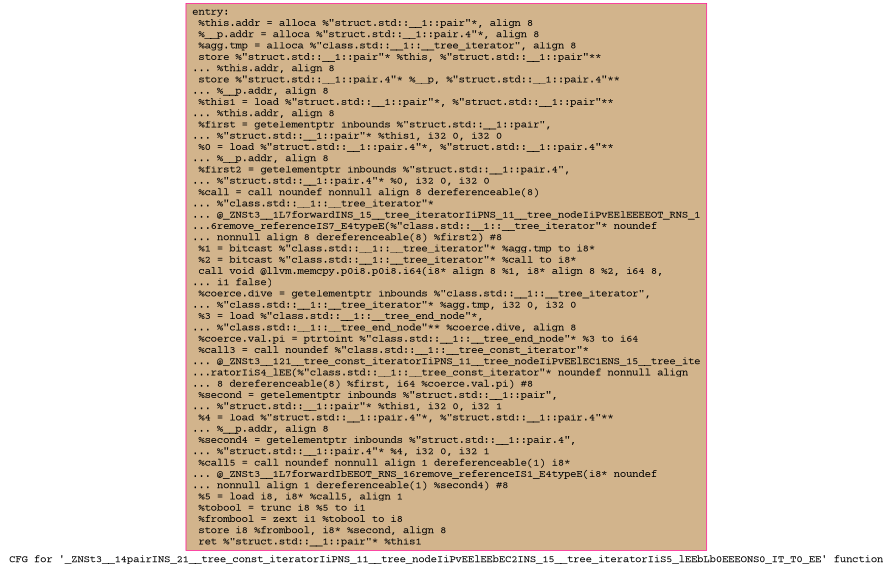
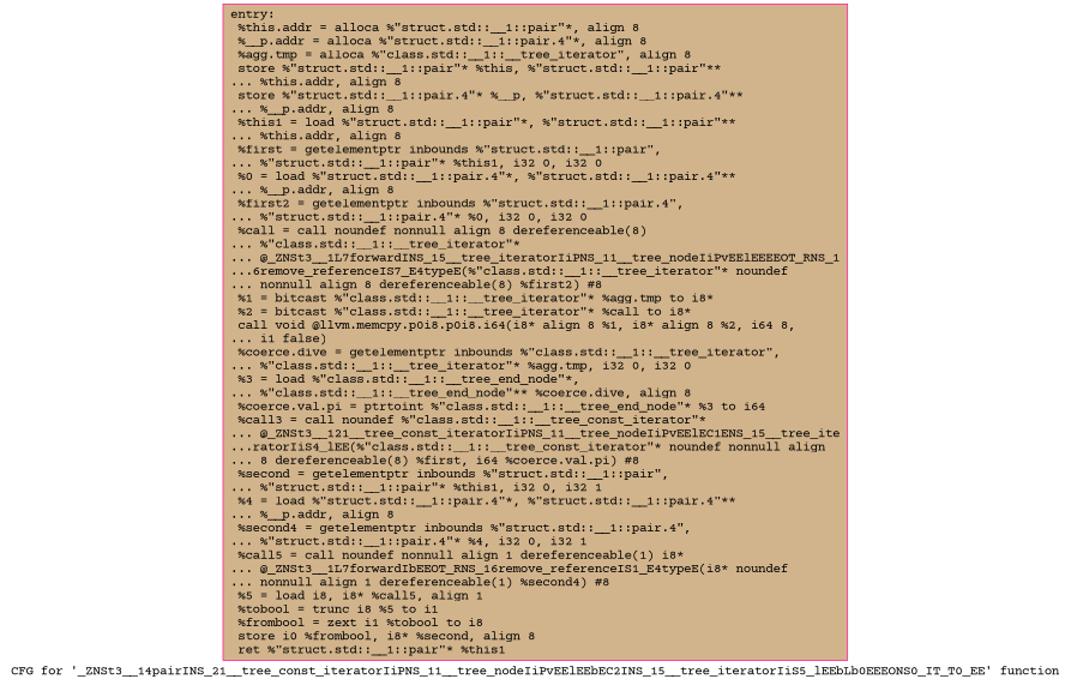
  digraph {
    label="CFG for '_ZNSt3__14pairINS_21__tree_const_iteratorIiPNS_11__tree_nodeIiPvEElEEbEC2INS_15__tree_iteratorIiS5_lEEbLb0EEEONS0_IT_T0_EE' function"
    fontname="Courier Prime"
-   n1 [color=deeppink fillcolor=tan label="{entry:\l  %this.addr = alloca %\"struct.std::__1::pair\"*, align 8\l  %__p.addr = alloca %\"struct.std::__1::pair.4\"*, align 8\l  %agg.tmp = alloca %\"class.std::__1::__tree_iterator\", align 8\l  store %\"struct.std::__1::pair\"* %this, %\"struct.std::__1::pair\"**\l... %this.addr, align 8\l  store %\"struct.std::__1::pair.4\"* %__p, %\"struct.std::__1::pair.4\"**\l... %__p.addr, align 8\l  %this1 = load %\"struct.std::__1::pair\"*, %\"struct.std::__1::pair\"**\l... %this.addr, align 8\l  %first = getelementptr inbounds %\"struct.std::__1::pair\",\l... %\"struct.std::__1::pair\"* %this1, i32 0, i32 0\l  %0 = load %\"struct.std::__1::pair.4\"*, %\"struct.std::__1::pair.4\"**\l... %__p.addr, align 8\l  %first2 = getelementptr inbounds %\"struct.std::__1::pair.4\",\l... %\"struct.std::__1::pair.4\"* %0, i32 0, i32 0\l  %call = call noundef nonnull align 8 dereferenceable(8)\l... %\"class.std::__1::__tree_iterator\"*\l... @_ZNSt3__1L7forwardINS_15__tree_iteratorIiPNS_11__tree_nodeIiPvEElEEEEOT_RNS_1\l...6remove_referenceIS7_E4typeE(%\"class.std::__1::__tree_iterator\"* noundef\l... nonnull align 8 dereferenceable(8) %first2) #8\l  %1 = bitcast %\"class.std::__1::__tree_iterator\"* %agg.tmp to i8*\l  %2 = bitcast %\"class.std::__1::__tree_iterator\"* %call to i8*\l  call void @llvm.memcpy.p0i8.p0i8.i64(i8* align 8 %1, i8* align 8 %2, i64 8,\l... i1 false)\l  %coerce.dive = getelementptr inbounds %\"class.std::__1::__tree_iterator\",\l... %\"class.std::__1::__tree_iterator\"* %agg.tmp, i32 0, i32 0\l  %3 = load %\"class.std::__1::__tree_end_node\"*,\l... %\"class.std::__1::__tree_end_node\"** %coerce.dive, align 8\l  %coerce.val.pi = ptrtoint %\"class.std::__1::__tree_end_node\"* %3 to i64\l  %call3 = call noundef %\"class.std::__1::__tree_const_iterator\"*\l... @_ZNSt3__121__tree_const_iteratorIiPNS_11__tree_nodeIiPvEElEC1ENS_15__tree_ite\l...ratorIiS4_lEE(%\"class.std::__1::__tree_const_iterator\"* noundef nonnull align\l... 8 dereferenceable(8) %first, i64 %coerce.val.pi) #8\l  %second = getelementptr inbounds %\"struct.std::__1::pair\",\l... %\"struct.std::__1::pair\"* %this1, i32 0, i32 1\l  %4 = load %\"struct.std::__1::pair.4\"*, %\"struct.std::__1::pair.4\"**\l... %__p.addr, align 8\l  %second4 = getelementptr inbounds %\"struct.std::__1::pair.4\",\l... %\"struct.std::__1::pair.4\"* %4, i32 0, i32 1\l  %call5 = call noundef nonnull align 1 dereferenceable(1) i8*\l... @_ZNSt3__1L7forwardIbEEOT_RNS_16remove_referenceIS1_E4typeE(i8* noundef\l... nonnull align 1 dereferenceable(1) %second4) #8\l  %5 = load i8, i8* %call5, align 1\l  %tobool = trunc i8 %5 to i1\l  %frombool = zext i1 %tobool to i8\l  store i8 %frombool, i8* %second, align 8\l  ret %\"struct.std::__1::pair\"* %this1\l}" shape=record style=filled fontname="Courier Prime"]
+   n1 [color=deeppink fillcolor=tan label="{entry:\l  %this.addr = alloca %\"struct.std::__1::pair\"*, align 8\l  %__p.addr = alloca %\"struct.std::__1::pair.4\"*, align 8\l  %agg.tmp = alloca %\"class.std::__1::__tree_iterator\", align 8\l  store %\"struct.std::__1::pair\"* %this, %\"struct.std::__1::pair\"**\l... %this.addr, align 8\l  store %\"struct.std::__1::pair.4\"* %__p, %\"struct.std::__1::pair.4\"**\l... %__p.addr, align 8\l  %this1 = load %\"struct.std::__1::pair\"*, %\"struct.std::__1::pair\"**\l... %this.addr, align 8\l  %first = getelementptr inbounds %\"struct.std::__1::pair\",\l... %\"struct.std::__1::pair\"* %this1, i32 0, i32 0\l  %0 = load %\"struct.std::__1::pair.4\"*, %\"struct.std::__1::pair.4\"**\l... %__p.addr, align 8\l  %first2 = getelementptr inbounds %\"struct.std::__1::pair.4\",\l... %\"struct.std::__1::pair.4\"* %0, i32 0, i32 0\l  %call = call noundef nonnull align 8 dereferenceable(8)\l... %\"class.std::__1::__tree_iterator\"*\l... @_ZNSt3__1L7forwardINS_15__tree_iteratorIiPNS_11__tree_nodeIiPvEElEEEEOT_RNS_1\l...6remove_referenceIS7_E4typeE(%\"class.std::__1::__tree_iterator\"* noundef\l... nonnull align 8 dereferenceable(8) %first2) #8\l  %1 = bitcast %\"class.std::__1::__tree_iterator\"* %agg.tmp to i8*\l  %2 = bitcast %\"class.std::__1::__tree_iterator\"* %call to i8*\l  call void @llvm.memcpy.p0i8.p0i8.i64(i8* align 8 %1, i8* align 8 %2, i64 8,\l... i1 false)\l  %coerce.dive = getelementptr inbounds %\"class.std::__1::__tree_iterator\",\l... %\"class.std::__1::__tree_iterator\"* %agg.tmp, i32 0, i32 0\l  %3 = load %\"class.std::__1::__tree_end_node\"*,\l... %\"class.std::__1::__tree_end_node\"** %coerce.dive, align 8\l  %coerce.val.pi = ptrtoint %\"class.std::__1::__tree_end_node\"* %3 to i64\l  %call3 = call noundef %\"class.std::__1::__tree_const_iterator\"*\l... @_ZNSt3__121__tree_const_iteratorIiPNS_11__tree_nodeIiPvEElEC1ENS_15__tree_ite\l...ratorIiS4_lEE(%\"class.std::__1::__tree_const_iterator\"* noundef nonnull align\l... 8 dereferenceable(8) %first, i64 %coerce.val.pi) #8\l  %second = getelementptr inbounds %\"struct.std::__1::pair\",\l... %\"struct.std::__1::pair\"* %this1, i32 0, i32 1\l  %4 = load %\"struct.std::__1::pair.4\"*, %\"struct.std::__1::pair.4\"**\l... %__p.addr, align 8\l  %second4 = getelementptr inbounds %\"struct.std::__1::pair.4\",\l... %\"struct.std::__1::pair.4\"* %4, i32 0, i32 1\l  %call5 = call noundef nonnull align 1 dereferenceable(1) i8*\l... @_ZNSt3__1L7forwardIbEEOT_RNS_16remove_referenceIS1_E4typeE(i8* noundef\l... nonnull align 1 dereferenceable(1) %second4) #8\l  %5 = load i8, i8* %call5, align 1\l  %tobool = trunc i8 %5 to i1\l  %frombool = zext i1 %tobool to i8\l  store i0 %frombool, i8* %second, align 8\l  ret %\"struct.std::__1::pair\"* %this1\l}" shape=record style=filled fontname="Courier Prime"]
  }
